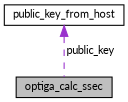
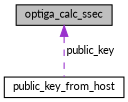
  digraph {
    fontname=Lato
    node [color=black fontname=Lato fontsize=10 shape=record style=filled]
    n1 [fillcolor=grey75 fontcolor=black height=0.2 label=optiga_calc_ssec width=0.4]
    n2 [fillcolor=white height=0.2 label=public_key_from_host width=0.4]
-   n2 -> n1 [color=darkorchid3 dir=back fontname=Lato fontsize=10 label=" public_key" labelfontname=Helvetica labelfontsize=10 style=dashed]
+   n1 -> n2 [color=darkorchid3 dir=back fontname=Lato fontsize=10 label=" public_key" labelfontname=Helvetica labelfontsize=10 style=dashed]
  }
